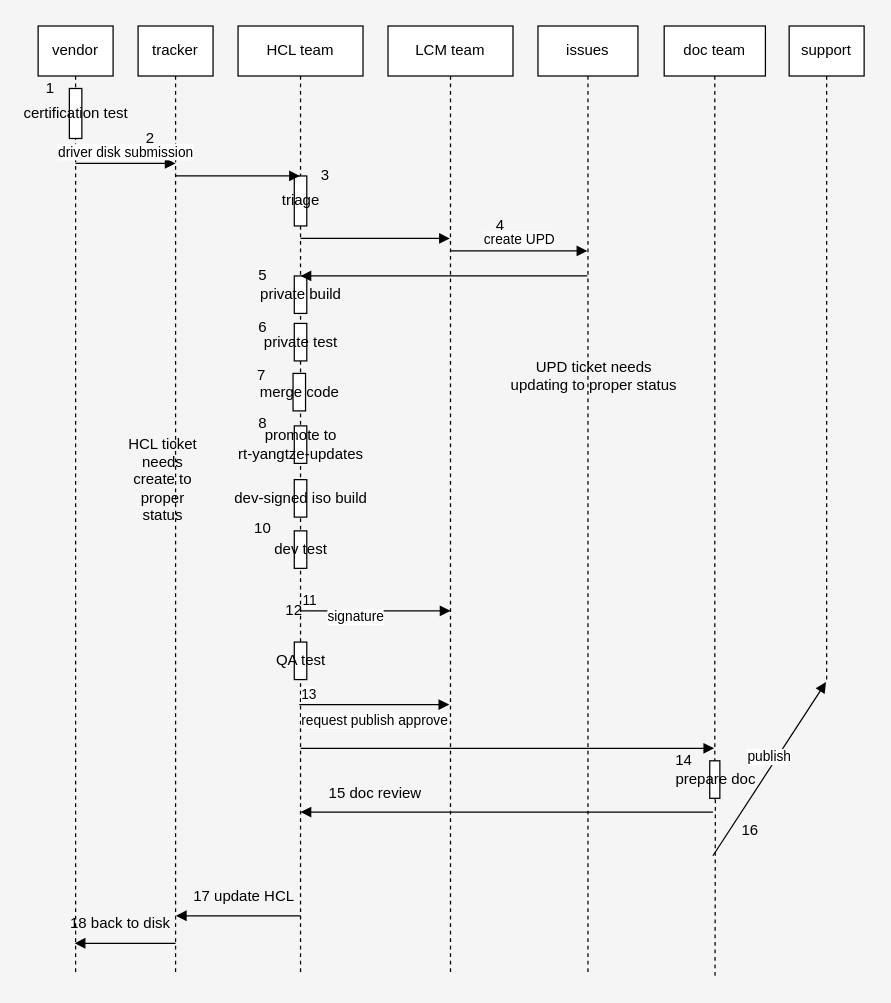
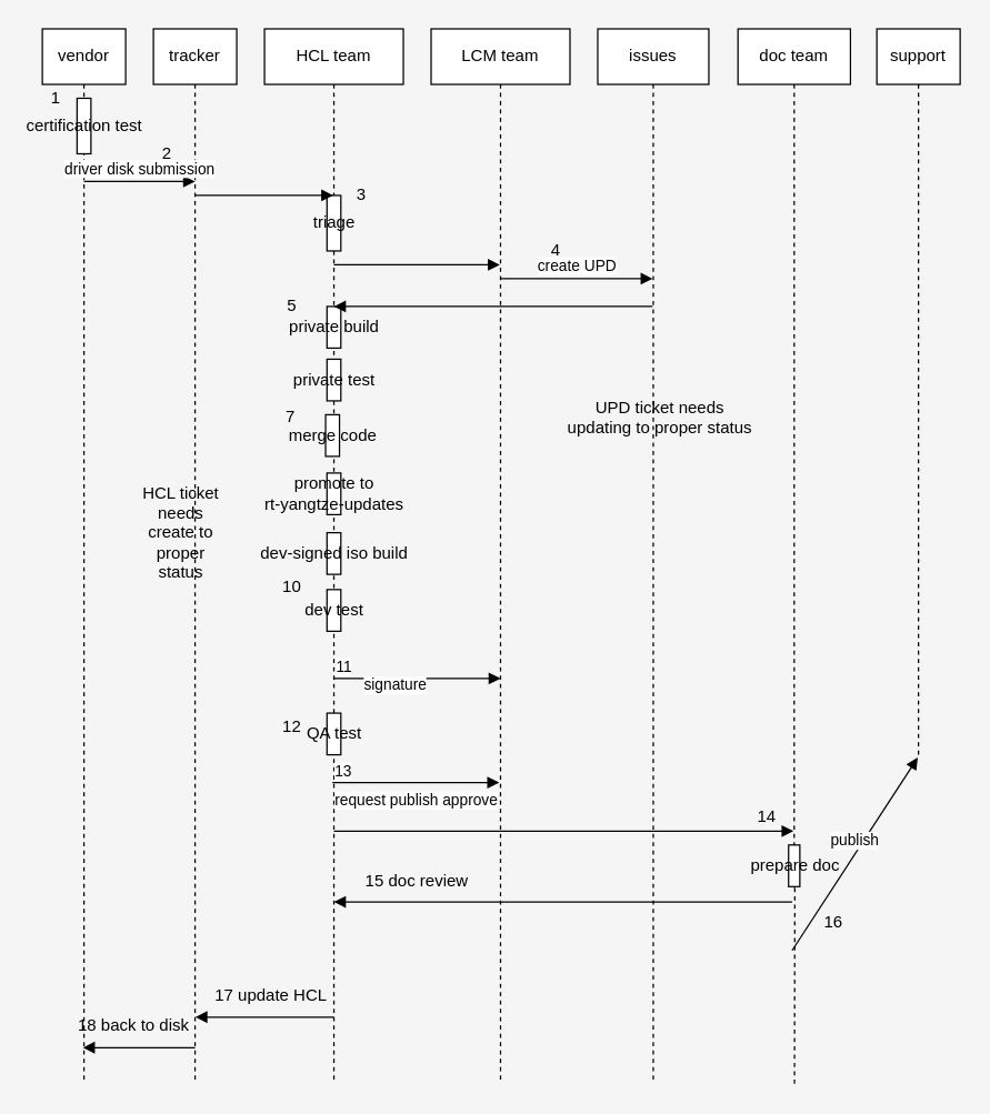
  <mxCell id="0" />
  <mxCell id="1" parent="0" />
  <mxCell id="2" value="vendor" style="shape=umlLifeline;perimeter=lifelinePerimeter;whiteSpace=wrap;html=1;container=1;collapsible=0;recursiveResize=0;outlineConnect=0;" parent="1" vertex="1"><mxGeometry x="30" y="20" width="60" height="760" as="geometry" /></mxCell>
  <mxCell id="3" value="certification test" style="html=1;points=[];perimeter=orthogonalPerimeter;" parent="2" vertex="1"><mxGeometry x="25" y="50" width="10" height="40" as="geometry" /></mxCell>
  <mxCell id="4" value="tracker" style="shape=umlLifeline;perimeter=lifelinePerimeter;whiteSpace=wrap;html=1;container=1;collapsible=0;recursiveResize=0;outlineConnect=0;" parent="1" vertex="1"><mxGeometry x="110" y="20" width="60" height="760" as="geometry" /></mxCell>
  <mxCell id="5" value="HCL ticket&lt;br&gt;needs&lt;br&gt;create to proper status" style="text;html=1;strokeColor=none;fillColor=none;align=center;verticalAlign=middle;whiteSpace=wrap;rounded=0;" parent="4" vertex="1"><mxGeometry x="-10" y="308" width="60" height="110" as="geometry" /></mxCell>
  <mxCell id="6" value="driver disk submission" style="html=1;verticalAlign=bottom;endArrow=block;" parent="1" edge="1"><mxGeometry width="80" relative="1" as="geometry"><mxPoint x="60" y="130" as="sourcePoint" /><mxPoint x="140" y="130" as="targetPoint" /></mxGeometry></mxCell>
  <mxCell id="7" value="HCL team" style="shape=umlLifeline;perimeter=lifelinePerimeter;whiteSpace=wrap;html=1;container=1;collapsible=0;recursiveResize=0;outlineConnect=0;" parent="1" vertex="1"><mxGeometry x="190" y="20" width="100" height="760" as="geometry" /></mxCell>
  <mxCell id="8" value="triage" style="html=1;points=[];perimeter=orthogonalPerimeter;" parent="7" vertex="1"><mxGeometry x="45" y="120" width="10" height="40" as="geometry" /></mxCell>
  <mxCell id="9" value="private build" style="html=1;points=[];perimeter=orthogonalPerimeter;" parent="7" vertex="1"><mxGeometry x="45" y="200" width="10" height="30" as="geometry" /></mxCell>
  <mxCell id="10" value="promote to &lt;br&gt;rt-yangtze-updates" style="html=1;points=[];perimeter=orthogonalPerimeter;" parent="7" vertex="1"><mxGeometry x="45" y="320" width="10" height="30" as="geometry" /></mxCell>
  <mxCell id="11" value="" style="html=1;verticalAlign=bottom;endArrow=block;" parent="1" target="7" edge="1"><mxGeometry width="80" relative="1" as="geometry"><mxPoint x="140" y="140" as="sourcePoint" /><mxPoint x="220" y="140" as="targetPoint" /></mxGeometry></mxCell>
  <mxCell id="12" value="LCM team" style="shape=umlLifeline;perimeter=lifelinePerimeter;whiteSpace=wrap;html=1;container=1;collapsible=0;recursiveResize=0;outlineConnect=0;" parent="1" vertex="1"><mxGeometry x="310" y="20" width="100" height="760" as="geometry" /></mxCell>
  <mxCell id="13" value="signature" style="endArrow=block;endFill=1;html=1;edgeStyle=orthogonalEdgeStyle;align=left;verticalAlign=top;rounded=0;" parent="12" edge="1"><mxGeometry x="-0.667" y="8" relative="1" as="geometry"><mxPoint x="-70" y="468" as="sourcePoint" /><mxPoint x="50" y="468" as="targetPoint" /><mxPoint as="offset" /></mxGeometry></mxCell>
  <mxCell id="14" value="11" style="edgeLabel;resizable=0;html=1;align=left;verticalAlign=bottom;" parent="13" connectable="0" vertex="1"><mxGeometry x="-1" relative="1" as="geometry" /></mxCell>
  <mxCell id="15" value="" style="html=1;verticalAlign=bottom;endArrow=block;" parent="12" edge="1"><mxGeometry width="80" relative="1" as="geometry"><mxPoint x="260" y="629" as="sourcePoint" /><mxPoint x="-70" y="629" as="targetPoint" /></mxGeometry></mxCell>
  <mxCell id="16" value="" style="html=1;verticalAlign=bottom;endArrow=block;" parent="1" target="12" edge="1"><mxGeometry width="80" relative="1" as="geometry"><mxPoint x="240" y="190" as="sourcePoint" /><mxPoint x="339.5" y="190" as="targetPoint" /></mxGeometry></mxCell>
  <mxCell id="17" value="issues" style="shape=umlLifeline;perimeter=lifelinePerimeter;whiteSpace=wrap;html=1;container=0;collapsible=0;recursiveResize=0;outlineConnect=0;" parent="1" vertex="1"><mxGeometry x="430" y="20" width="80" height="760" as="geometry" /></mxCell>
  <mxCell id="18" value="create UPD" style="html=1;verticalAlign=bottom;endArrow=block;" parent="1" target="17" edge="1"><mxGeometry width="80" relative="1" as="geometry"><mxPoint x="360" y="200" as="sourcePoint" /><mxPoint x="440" y="200" as="targetPoint" /></mxGeometry></mxCell>
  <mxCell id="19" value="" style="html=1;verticalAlign=bottom;endArrow=block;" parent="1" source="17" edge="1"><mxGeometry width="80" relative="1" as="geometry"><mxPoint x="300" y="220" as="sourcePoint" /><mxPoint x="240" y="220" as="targetPoint" /></mxGeometry></mxCell>
  <mxCell id="20" value="" style="html=1;verticalAlign=bottom;endArrow=block;" parent="1" target="47" edge="1"><mxGeometry width="80" relative="1" as="geometry"><mxPoint x="240" y="598" as="sourcePoint" /><mxPoint x="559.5" y="598" as="targetPoint" /></mxGeometry></mxCell>
  <mxCell id="21" value="support" style="shape=umlLifeline;perimeter=lifelinePerimeter;whiteSpace=wrap;html=1;container=1;collapsible=0;recursiveResize=0;outlineConnect=0;" parent="1" vertex="1"><mxGeometry x="631" y="20" width="60" height="525" as="geometry" /></mxCell>
  <mxCell id="22" value="publish" style="html=1;verticalAlign=bottom;endArrow=block;" parent="1" target="21" edge="1"><mxGeometry width="80" relative="1" as="geometry"><mxPoint x="570" y="684" as="sourcePoint" /><mxPoint x="651.5" y="684" as="targetPoint" /></mxGeometry></mxCell>
  <mxCell id="23" value="1" style="text;html=1;strokeColor=none;fillColor=none;align=center;verticalAlign=middle;whiteSpace=wrap;rounded=0;" parent="1" vertex="1"><mxGeometry x="20" y="60" width="40" height="20" as="geometry" /></mxCell>
  <mxCell id="24" value="2" style="text;html=1;strokeColor=none;fillColor=none;align=center;verticalAlign=middle;whiteSpace=wrap;rounded=0;" parent="1" vertex="1"><mxGeometry x="100" y="100" width="40" height="20" as="geometry" /></mxCell>
  <mxCell id="25" value="3" style="text;html=1;strokeColor=none;fillColor=none;align=center;verticalAlign=middle;whiteSpace=wrap;rounded=0;" parent="1" vertex="1"><mxGeometry x="240" y="130" width="40" height="20" as="geometry" /></mxCell>
  <mxCell id="26" value="4" style="text;html=1;strokeColor=none;fillColor=none;align=center;verticalAlign=middle;whiteSpace=wrap;rounded=0;" parent="1" vertex="1"><mxGeometry x="380" y="170" width="40" height="20" as="geometry" /></mxCell>
  <mxCell id="27" value="5" style="text;html=1;strokeColor=none;fillColor=none;align=center;verticalAlign=middle;whiteSpace=wrap;rounded=0;" parent="1" vertex="1"><mxGeometry x="190" y="210" width="40" height="20" as="geometry" /></mxCell>
- <mxCell id="28" value="8" style="text;html=1;strokeColor=none;fillColor=none;align=center;verticalAlign=middle;whiteSpace=wrap;rounded=0;" parent="1" vertex="1"><mxGeometry x="190" y="328" width="40" height="20" as="geometry" /></mxCell>
  <mxCell id="29" value="16" style="text;html=1;strokeColor=none;fillColor=none;align=center;verticalAlign=middle;whiteSpace=wrap;rounded=0;" parent="1" vertex="1"><mxGeometry x="580" y="654" width="40" height="20" as="geometry" /></mxCell>
  <mxCell id="30" value="QA test" style="html=1;points=[];perimeter=orthogonalPerimeter;" parent="1" vertex="1"><mxGeometry x="235" y="513" width="10" height="30" as="geometry" /></mxCell>
- <mxCell id="31" value="12" style="text;html=1;strokeColor=none;fillColor=none;align=center;verticalAlign=middle;whiteSpace=wrap;rounded=0;" parent="1" vertex="1"><mxGeometry x="215" y="478" width="40" height="20" as="geometry" /></mxCell>
+ <mxCell id="31" value="12" style="text;html=1;strokeColor=none;fillColor=none;align=center;verticalAlign=middle;whiteSpace=wrap;rounded=0;" parent="1" vertex="1"><mxGeometry x="190" y="513" width="40" height="20" as="geometry" /></mxCell>
  <mxCell id="32" value="request publish approve" style="endArrow=block;endFill=1;html=1;edgeStyle=orthogonalEdgeStyle;align=left;verticalAlign=top;rounded=0;" parent="1" edge="1"><mxGeometry x="-1" relative="1" as="geometry"><mxPoint x="239" y="563" as="sourcePoint" /><mxPoint x="359" y="563" as="targetPoint" /></mxGeometry></mxCell>
  <mxCell id="33" value="13" style="edgeLabel;resizable=0;html=1;align=left;verticalAlign=bottom;" parent="32" connectable="0" vertex="1"><mxGeometry x="-1" relative="1" as="geometry" /></mxCell>
  <mxCell id="34" value="15 doc review" style="text;html=1;strokeColor=none;fillColor=none;align=center;verticalAlign=middle;whiteSpace=wrap;rounded=0;" parent="1" vertex="1"><mxGeometry x="260" y="619" width="80" height="30" as="geometry" /></mxCell>
  <mxCell id="35" value="" style="html=1;verticalAlign=bottom;endArrow=block;" parent="1" edge="1"><mxGeometry width="80" relative="1" as="geometry"><mxPoint x="240" y="732" as="sourcePoint" /><mxPoint x="140.25" y="732" as="targetPoint" /></mxGeometry></mxCell>
  <mxCell id="36" value="" style="html=1;verticalAlign=bottom;endArrow=block;" parent="1" edge="1"><mxGeometry width="80" relative="1" as="geometry"><mxPoint x="140" y="754" as="sourcePoint" /><mxPoint x="59.25" y="754" as="targetPoint" /></mxGeometry></mxCell>
  <mxCell id="37" value="17 update HCL" style="text;html=1;strokeColor=none;fillColor=none;align=center;verticalAlign=middle;whiteSpace=wrap;rounded=0;" parent="1" vertex="1"><mxGeometry x="150" y="702" width="90" height="30" as="geometry" /></mxCell>
  <mxCell id="38" value="18 back to disk" style="text;html=1;strokeColor=none;fillColor=none;align=center;verticalAlign=middle;whiteSpace=wrap;rounded=0;" parent="1" vertex="1"><mxGeometry x="51" y="723" width="90" height="30" as="geometry" /></mxCell>
  <mxCell id="39" value="private test" style="html=1;points=[];perimeter=orthogonalPerimeter;" parent="1" vertex="1"><mxGeometry x="235" y="258" width="10" height="30" as="geometry" /></mxCell>
- <mxCell id="40" value="6" style="text;html=1;strokeColor=none;fillColor=none;align=center;verticalAlign=middle;whiteSpace=wrap;rounded=0;" parent="1" vertex="1"><mxGeometry x="190" y="251" width="40" height="20" as="geometry" /></mxCell>
  <mxCell id="41" value="merge code" style="html=1;points=[];perimeter=orthogonalPerimeter;" parent="1" vertex="1"><mxGeometry x="234" y="298" width="10" height="30" as="geometry" /></mxCell>
  <mxCell id="42" value="7" style="text;html=1;strokeColor=none;fillColor=none;align=center;verticalAlign=middle;whiteSpace=wrap;rounded=0;" parent="1" vertex="1"><mxGeometry x="189" y="290" width="40" height="20" as="geometry" /></mxCell>
  <mxCell id="43" value="dev-signed iso build" style="html=1;points=[];perimeter=orthogonalPerimeter;" parent="1" vertex="1"><mxGeometry x="235" y="383" width="10" height="30" as="geometry" /></mxCell>
  <mxCell id="44" value="dev test" style="html=1;points=[];perimeter=orthogonalPerimeter;" parent="1" vertex="1"><mxGeometry x="235" y="424" width="10" height="30" as="geometry" /></mxCell>
  <mxCell id="45" value="10" style="text;html=1;strokeColor=none;fillColor=none;align=center;verticalAlign=middle;whiteSpace=wrap;rounded=0;" parent="1" vertex="1"><mxGeometry x="190" y="412" width="40" height="20" as="geometry" /></mxCell>
  <mxCell id="46" value="UPD ticket needs updating&amp;nbsp;to proper status" style="text;html=1;strokeColor=none;fillColor=none;align=center;verticalAlign=middle;whiteSpace=wrap;rounded=0;" parent="1" vertex="1"><mxGeometry x="400" y="250" width="150" height="100" as="geometry" /></mxCell>
  <mxCell id="47" value="doc team" style="shape=umlLifeline;perimeter=lifelinePerimeter;whiteSpace=wrap;html=1;container=1;collapsible=0;recursiveResize=0;outlineConnect=0;" parent="1" vertex="1"><mxGeometry x="531" y="20" width="81" height="620" as="geometry" /></mxCell>
  <mxCell id="48" value="prepare doc" style="html=1;points=[];perimeter=orthogonalPerimeter;" parent="47" vertex="1"><mxGeometry x="36.45" y="588" width="8.1" height="30" as="geometry" /></mxCell>
- <mxCell id="49" value="14" style="text;html=1;strokeColor=none;fillColor=none;align=center;verticalAlign=middle;whiteSpace=wrap;rounded=0;" parent="47" vertex="1"><mxGeometry y="578" width="32.4" height="20" as="geometry" /></mxCell>
+ <mxCell id="49" value="14" style="text;html=1;strokeColor=none;fillColor=none;align=center;verticalAlign=middle;whiteSpace=wrap;rounded=0;" parent="47" vertex="1"><mxGeometry x="5" y="558" width="32.4" height="20" as="geometry" /></mxCell>
  <mxCell id="50" value="" style="endArrow=none;dashed=1;html=1;rounded=0;entryX=0.233;entryY=1.006;entryDx=0;entryDy=0;entryPerimeter=0;" parent="1" edge="1"><mxGeometry width="50" height="50" relative="1" as="geometry"><mxPoint x="571.69" y="780" as="sourcePoint" /><mxPoint x="571.957" y="638.18" as="targetPoint" /></mxGeometry></mxCell>
